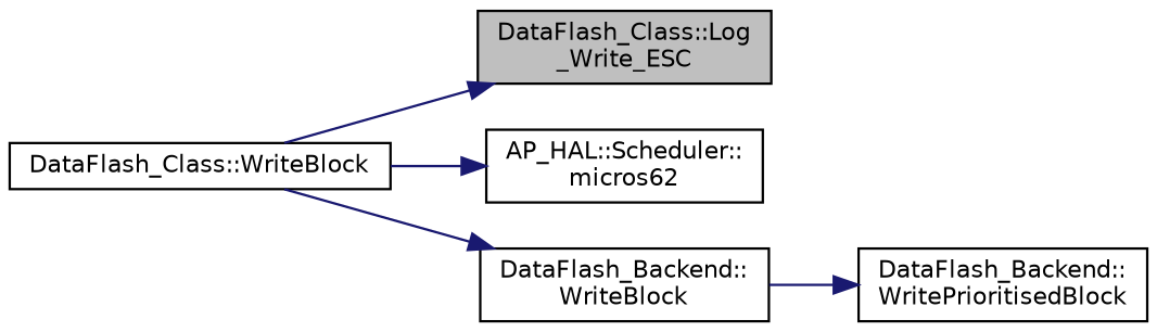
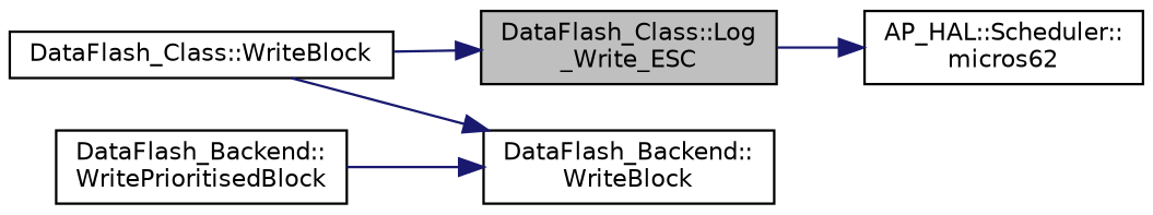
  digraph {
    rankdir=LR
    node [color=black fillcolor=white fontname=Helvetica fontsize=10 shape=record style=filled]
    edge [color=midnightblue fontname=Helvetica fontsize=10 labelfontname=Helvetica labelfontsize=10 style=solid]
    n1 [fillcolor=grey75 fontcolor=black height=0.2 label="DataFlash_Class::Log\l_Write_ESC" width=0.4]
    n2 [height=0.2 label="AP_HAL::Scheduler::\lmicros62" width=0.4]
    n3 [height=0.2 label="DataFlash_Class::WriteBlock" width=0.4]
    n4 [height=0.2 label="DataFlash_Backend::\lWriteBlock" width=0.4]
    n5 [height=0.2 label="DataFlash_Backend::\lWritePrioritisedBlock" width=0.4]
-   n3 -> n2
+   n1 -> n2
    n3 -> n1
    n3 -> n4
-   n4 -> n5
+   n5 -> n4
  }
